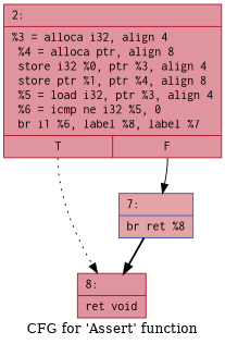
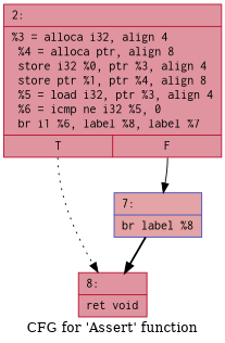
  digraph {
    label="CFG for 'Assert' function"
    node [color="#b70d28ff" fillcolor="#b70d2870" fontname=Courier shape=record style=filled]
    n1 [label="{2:\l|  %3 = alloca i32, align 4\l  %4 = alloca ptr, align 8\l  store i32 %0, ptr %3, align 4\l  store ptr %1, ptr %4, align 8\l  %5 = load i32, ptr %3, align 4\l  %6 = icmp ne i32 %5, 0\l  br i1 %6, label %8, label %7\l|{<s0>T|<s1>F}}"]
    n2 [label="{8:\l|  ret void\l}"]
-   n3 [color="#3d50c3ff" fillcolor="#c32e3170" label="{7:\l|  br ret %8\l}"]
+   n3 [color="#3d50c3ff" fillcolor="#c32e3170" label="{7:\l|  br label %8\l}"]
    n1 -> n2 [tailport=s0 style=dotted]
    n1 -> n3 [tailport=s1 style=solid]
    n3 -> n2 [style=bold]
  }
